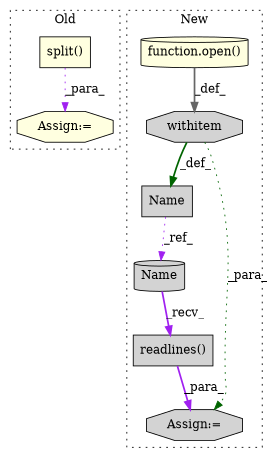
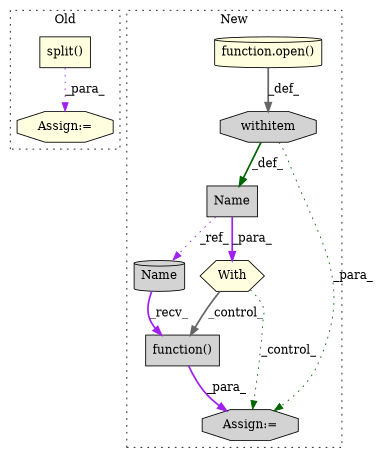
  digraph {
    node [a=75 fillcolor=lightgrey l=3 s=1421 shape=box style=filled]
    edge [color=purple style=bold]
    n1 [fillcolor=lightyellow l=24 label="split()" s=1468]
    n2 [a=68 fillcolor=lightyellow label="Assign:=" s=1456 shape=octagon]
-   n3 [l=18 label="readlines()"]
+   n3 [l=18 label="function()"]
+   n4 [a=39 fillcolor=lightyellow l="5,45" label=With s="1360,1369" shape=hexagon]
    n5 [a=49 l=4 label=withitem s=1365 shape=octagon]
    n6 [a=87 l=6 label=Name s=1394]
    n7 [fillcolor=lightyellow l="5,1" label="function.open()" s="1365,1389" shape=cylinder]
    n8 [a=68 label="Assign:=" s=1418 shape=octagon]
    n9 [a=87 l=6 label=Name shape=cylinder]
    subgraph cluster_1 {
      label=Old
      style=dotted
      n1
      n2
    }
    subgraph cluster_2 {
      label=New
      style=dotted
      n3
+     n4
      n5
      n6
      n7
      n8
      n9
    }
    n1 -> n2 [label=_para_ style=dotted]
    n3 -> n8 [label=_para_]
+   n4 -> n3 [color=gray40 label=_control_]
+   n4 -> n8 [color=darkgreen label=_control_ style=dotted]
    n5 -> n6 [color=darkgreen label=_def_]
    n5 -> n8 [color=darkgreen label=_para_ style=dotted]
+   n6 -> n4 [label=_para_]
    n6 -> n9 [label=_ref_ style=dotted]
    n7 -> n5 [color=gray40 label=_def_]
    n9 -> n3 [label=_recv_]
  }
